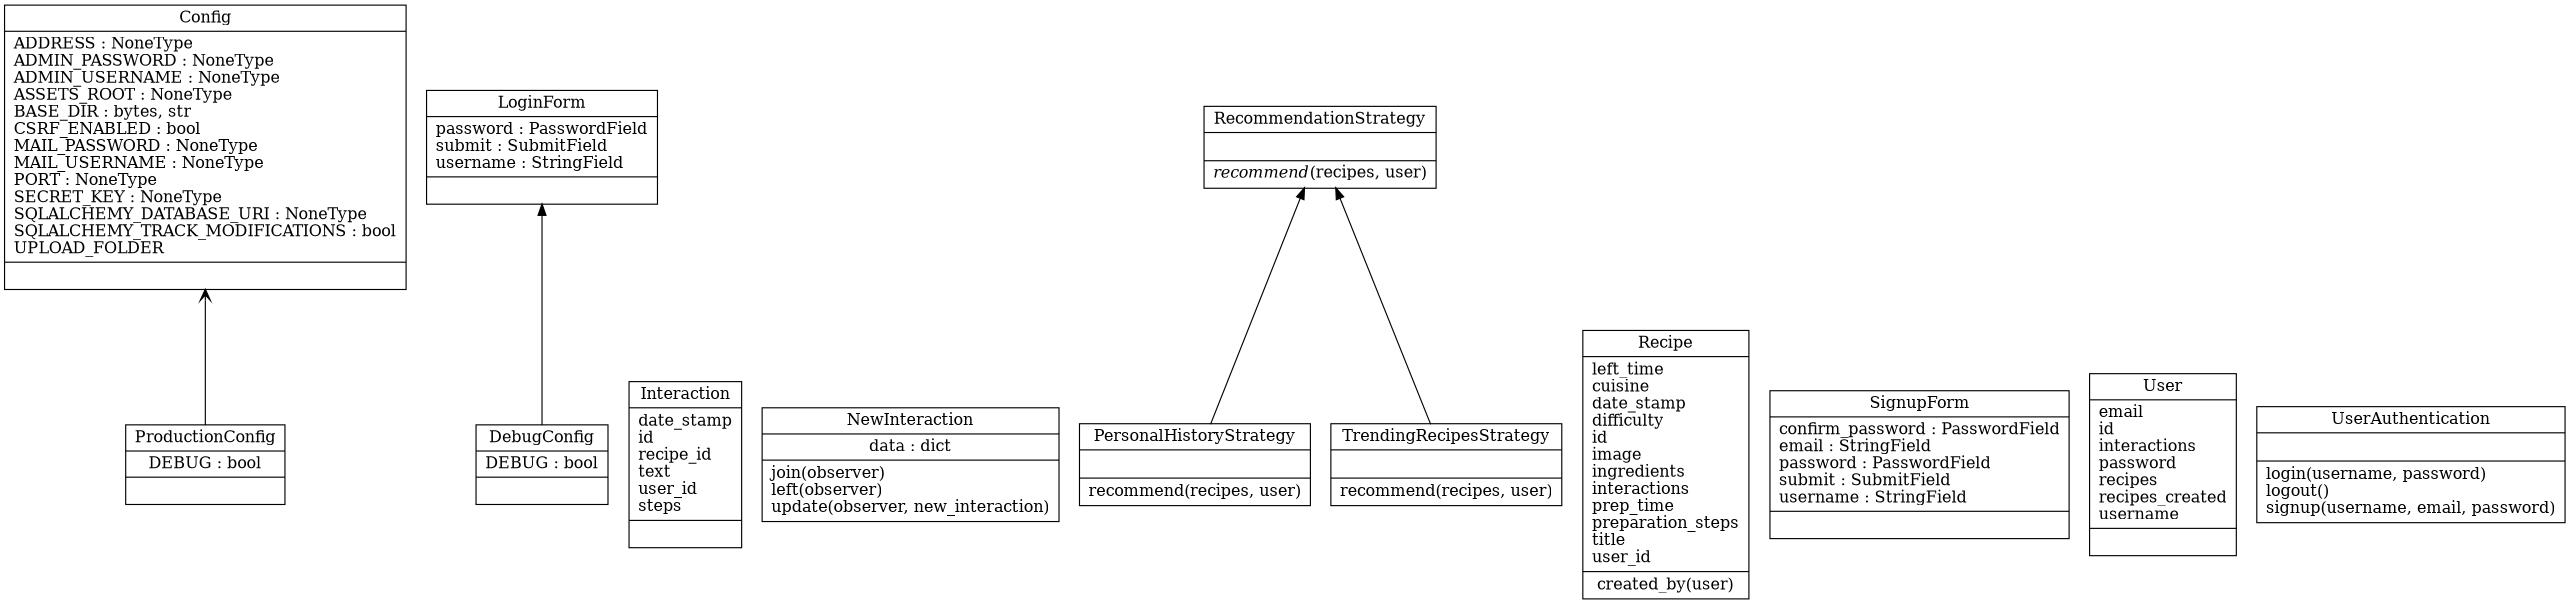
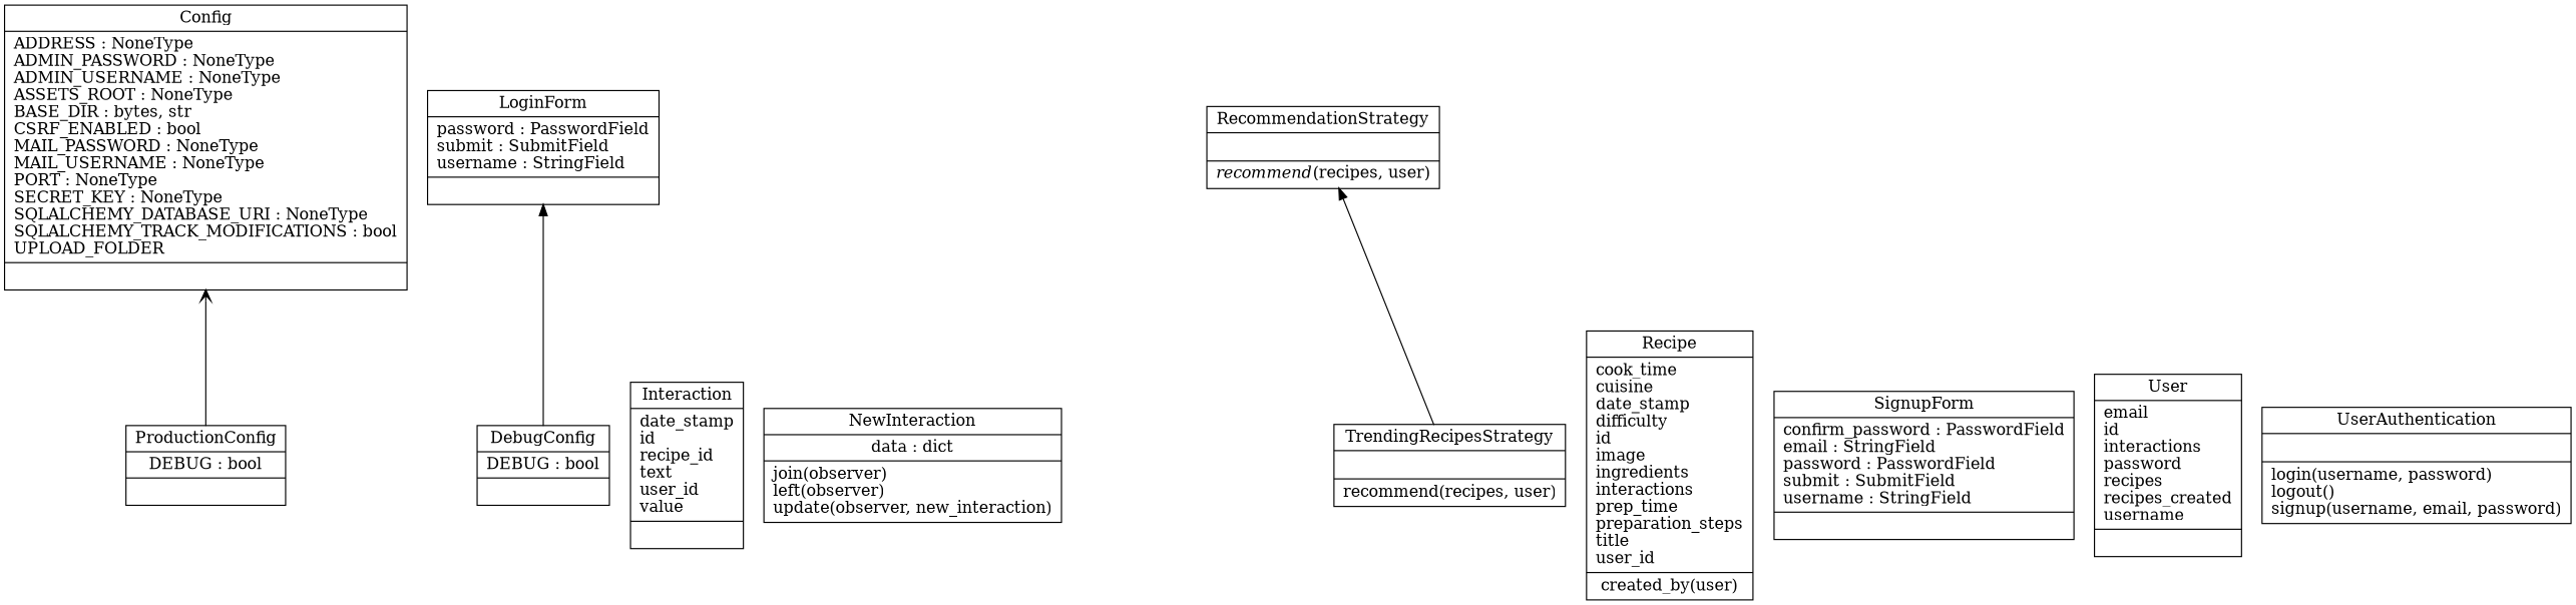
  digraph {
    rankdir=BT
    node [color=black fontcolor=black shape=record style=solid]
    edge [arrowhead=normal arrowtail=none]
    n1 [label=<{Config|ADDRESS : NoneType<br ALIGN="LEFT"/>ADMIN_PASSWORD : NoneType<br ALIGN="LEFT"/>ADMIN_USERNAME : NoneType<br ALIGN="LEFT"/>ASSETS_ROOT : NoneType<br ALIGN="LEFT"/>BASE_DIR : bytes, str<br ALIGN="LEFT"/>CSRF_ENABLED : bool<br ALIGN="LEFT"/>MAIL_PASSWORD : NoneType<br ALIGN="LEFT"/>MAIL_USERNAME : NoneType<br ALIGN="LEFT"/>PORT : NoneType<br ALIGN="LEFT"/>SECRET_KEY : NoneType<br ALIGN="LEFT"/>SQLALCHEMY_DATABASE_URI : NoneType<br ALIGN="LEFT"/>SQLALCHEMY_TRACK_MODIFICATIONS : bool<br ALIGN="LEFT"/>UPLOAD_FOLDER<br ALIGN="LEFT"/>|}>]
    n2 [label=<{DebugConfig|DEBUG : bool<br ALIGN="LEFT"/>|}>]
    n3 [label=<{LoginForm|password : PasswordField<br ALIGN="LEFT"/>submit : SubmitField<br ALIGN="LEFT"/>username : StringField<br ALIGN="LEFT"/>|}>]
-   n4 [label=<{Interaction|date_stamp<br ALIGN="LEFT"/>id<br ALIGN="LEFT"/>recipe_id<br ALIGN="LEFT"/>text<br ALIGN="LEFT"/>user_id<br ALIGN="LEFT"/>steps<br ALIGN="LEFT"/>|}>]
+   n4 [label=<{Interaction|date_stamp<br ALIGN="LEFT"/>id<br ALIGN="LEFT"/>recipe_id<br ALIGN="LEFT"/>text<br ALIGN="LEFT"/>user_id<br ALIGN="LEFT"/>value<br ALIGN="LEFT"/>|}>]
    n5 [label=<{NewInteraction|data : dict<br ALIGN="LEFT"/>|join(observer)<br ALIGN="LEFT"/>left(observer)<br ALIGN="LEFT"/>update(observer, new_interaction)<br ALIGN="LEFT"/>}>]
-   n6 [label=<{PersonalHistoryStrategy|<br ALIGN="LEFT"/>|recommend(recipes, user)<br ALIGN="LEFT"/>}>]
    n7 [label=<{RecommendationStrategy|<br ALIGN="LEFT"/>|<I>recommend</I>(recipes, user)<br ALIGN="LEFT"/>}>]
    n8 [label=<{ProductionConfig|DEBUG : bool<br ALIGN="LEFT"/>|}>]
-   n9 [label=<{Recipe|left_time<br ALIGN="LEFT"/>cuisine<br ALIGN="LEFT"/>date_stamp<br ALIGN="LEFT"/>difficulty<br ALIGN="LEFT"/>id<br ALIGN="LEFT"/>image<br ALIGN="LEFT"/>ingredients<br ALIGN="LEFT"/>interactions<br ALIGN="LEFT"/>prep_time<br ALIGN="LEFT"/>preparation_steps<br ALIGN="LEFT"/>title<br ALIGN="LEFT"/>user_id<br ALIGN="LEFT"/>|created_by(user)<br ALIGN="LEFT"/>}>]
+   n9 [label=<{Recipe|cook_time<br ALIGN="LEFT"/>cuisine<br ALIGN="LEFT"/>date_stamp<br ALIGN="LEFT"/>difficulty<br ALIGN="LEFT"/>id<br ALIGN="LEFT"/>image<br ALIGN="LEFT"/>ingredients<br ALIGN="LEFT"/>interactions<br ALIGN="LEFT"/>prep_time<br ALIGN="LEFT"/>preparation_steps<br ALIGN="LEFT"/>title<br ALIGN="LEFT"/>user_id<br ALIGN="LEFT"/>|created_by(user)<br ALIGN="LEFT"/>}>]
    n10 [label=<{SignupForm|confirm_password : PasswordField<br ALIGN="LEFT"/>email : StringField<br ALIGN="LEFT"/>password : PasswordField<br ALIGN="LEFT"/>submit : SubmitField<br ALIGN="LEFT"/>username : StringField<br ALIGN="LEFT"/>|}>]
    n11 [label=<{TrendingRecipesStrategy|<br ALIGN="LEFT"/>|recommend(recipes, user)<br ALIGN="LEFT"/>}>]
    n12 [label=<{User|email<br ALIGN="LEFT"/>id<br ALIGN="LEFT"/>interactions<br ALIGN="LEFT"/>password<br ALIGN="LEFT"/>recipes<br ALIGN="LEFT"/>recipes_created<br ALIGN="LEFT"/>username<br ALIGN="LEFT"/>|}>]
    n13 [label=<{UserAuthentication|<br ALIGN="LEFT"/>|login(username, password)<br ALIGN="LEFT"/>logout()<br ALIGN="LEFT"/>signup(username, email, password)<br ALIGN="LEFT"/>}>]
    n2 -> n3
-   n6 -> n7
    n8 -> n1 [arrowhead=vee]
    n11 -> n7
  }
